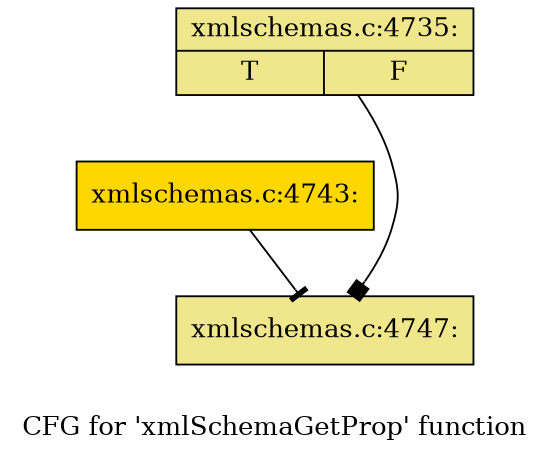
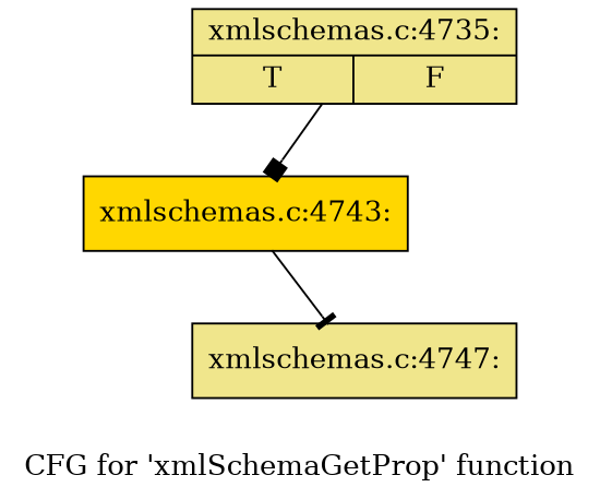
  digraph {
    label="CFG for 'xmlSchemaGetProp' function"
    node [fillcolor=khaki shape=record style=filled]
    n1 [label="{xmlschemas.c:4735:|{<s0>T|<s1>F}}"]
    n2 [fillcolor=gold label="{xmlschemas.c:4743:}"]
    n3 [label="{xmlschemas.c:4747:}"]
-   n1 -> n3 [arrowhead=box]
+   n1 -> n2 [arrowhead=box]
    n2 -> n3 [arrowhead=tee]
  }
